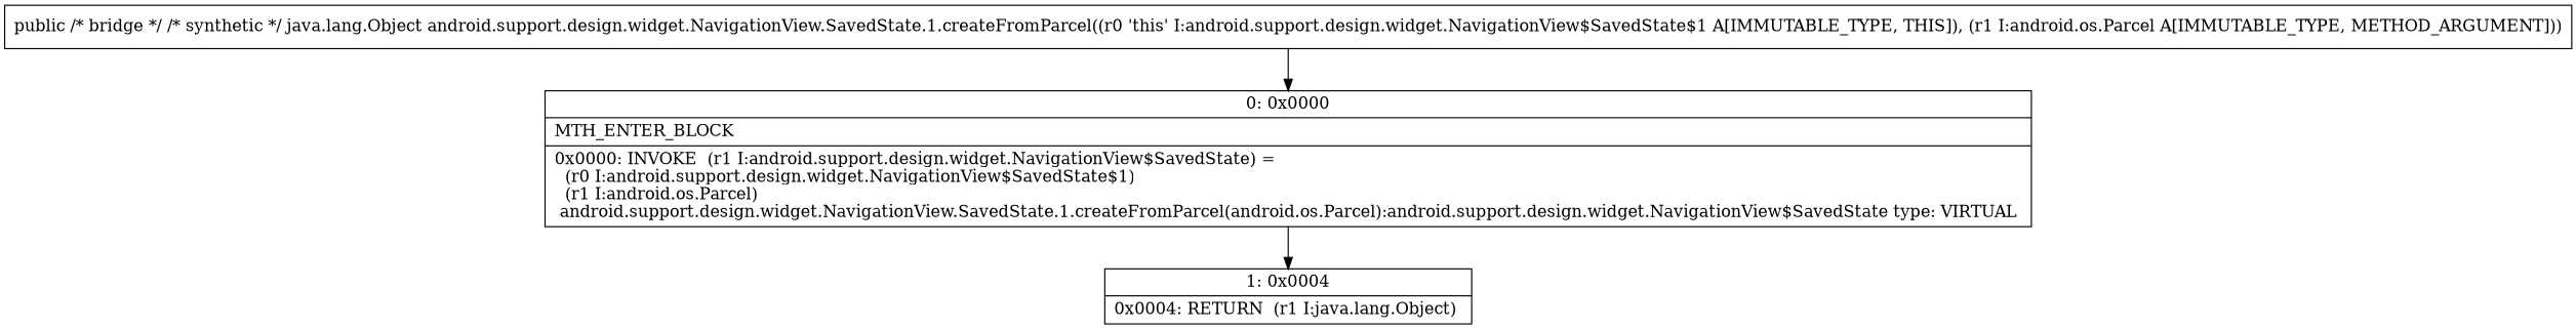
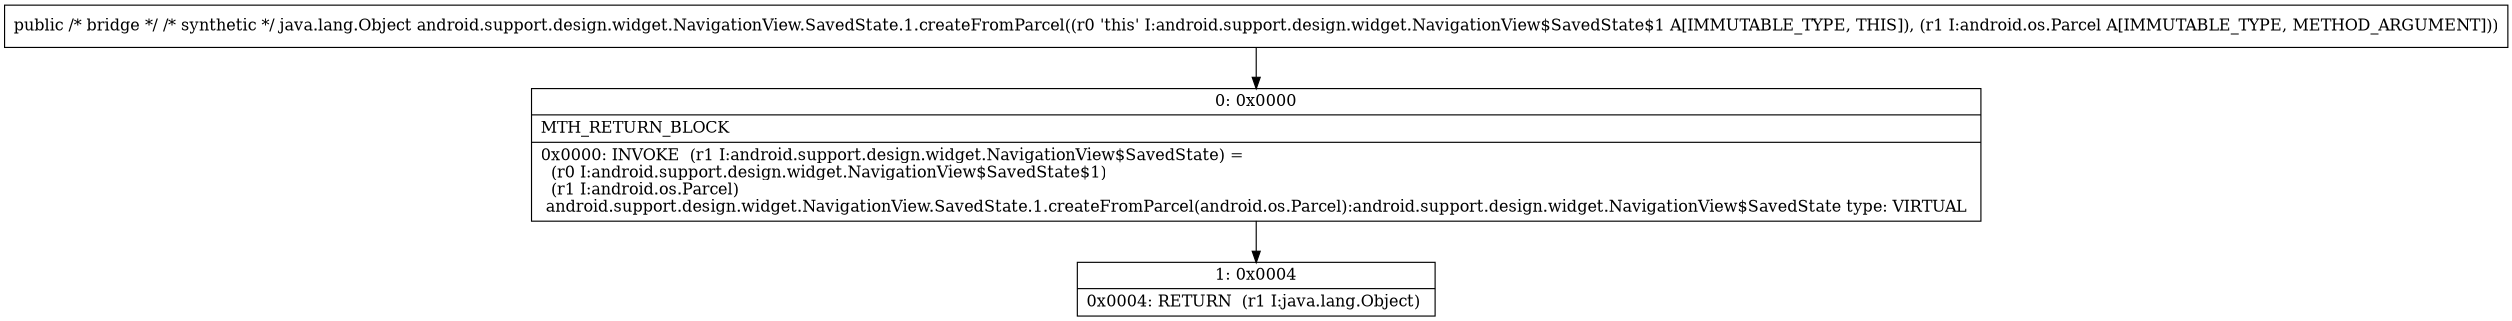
  digraph {
    node [shape=record]
-   n1 [label="{0\:\ 0x0000|MTH_ENTER_BLOCK\l|0x0000: INVOKE  (r1 I:android.support.design.widget.NavigationView$SavedState) = \l  (r0 I:android.support.design.widget.NavigationView$SavedState$1)\l  (r1 I:android.os.Parcel)\l android.support.design.widget.NavigationView.SavedState.1.createFromParcel(android.os.Parcel):android.support.design.widget.NavigationView$SavedState type: VIRTUAL \l}"]
+   n1 [label="{0\:\ 0x0000|MTH_RETURN_BLOCK\l|0x0000: INVOKE  (r1 I:android.support.design.widget.NavigationView$SavedState) = \l  (r0 I:android.support.design.widget.NavigationView$SavedState$1)\l  (r1 I:android.os.Parcel)\l android.support.design.widget.NavigationView.SavedState.1.createFromParcel(android.os.Parcel):android.support.design.widget.NavigationView$SavedState type: VIRTUAL \l}"]
    n2 [label="{1\:\ 0x0004|0x0004: RETURN  (r1 I:java.lang.Object) \l}"]
    n3 [label="{public \/* bridge *\/ \/* synthetic *\/ java.lang.Object android.support.design.widget.NavigationView.SavedState.1.createFromParcel((r0 'this' I:android.support.design.widget.NavigationView$SavedState$1 A[IMMUTABLE_TYPE, THIS]), (r1 I:android.os.Parcel A[IMMUTABLE_TYPE, METHOD_ARGUMENT])) }"]
    n1 -> n2
    n3 -> n1
  }
